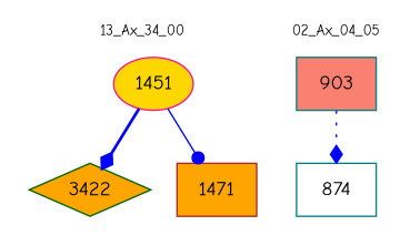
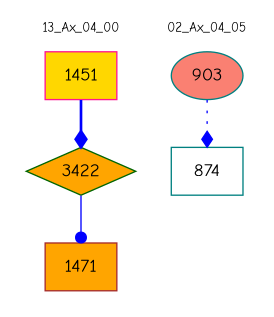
  digraph {
    fontname="Comic Neue"
    node [color=teal fillcolor=orange fontname="Comic Neue" shape=ellipse style=filled]
    edge [arrowhead=diamond color=blue fontname="Comic Neue"]
-   n1 [color=deeppink fillcolor=gold label=1451]
+   n1 [color=deeppink fillcolor=gold label=1451 shape=box]
    n2 [color=darkgreen label=3422 shape=diamond]
    n3 [color=brown label=1471 shape=box]
-   n4 [fillcolor=salmon label=903 shape=box]
+   n4 [fillcolor=salmon label=903]
    n5 [fillcolor=white label=874 shape=box]
    subgraph cluster_1 {
      color=white
      fontsize=10
-     label="13_Ax_34_00"
+     label="13_Ax_04_00"
      n1
      n2
      n3
    }
    subgraph cluster_2 {
      color=white
      fontsize=10
      label="02_Ax_04_05"
      n4
      n5
    }
    n1 -> n2 [style=bold]
-   n1 -> n3 [arrowhead=dot style=solid]
+   n2 -> n3 [arrowhead=dot style=solid]
    n4 -> n5 [style=dotted]
  }
